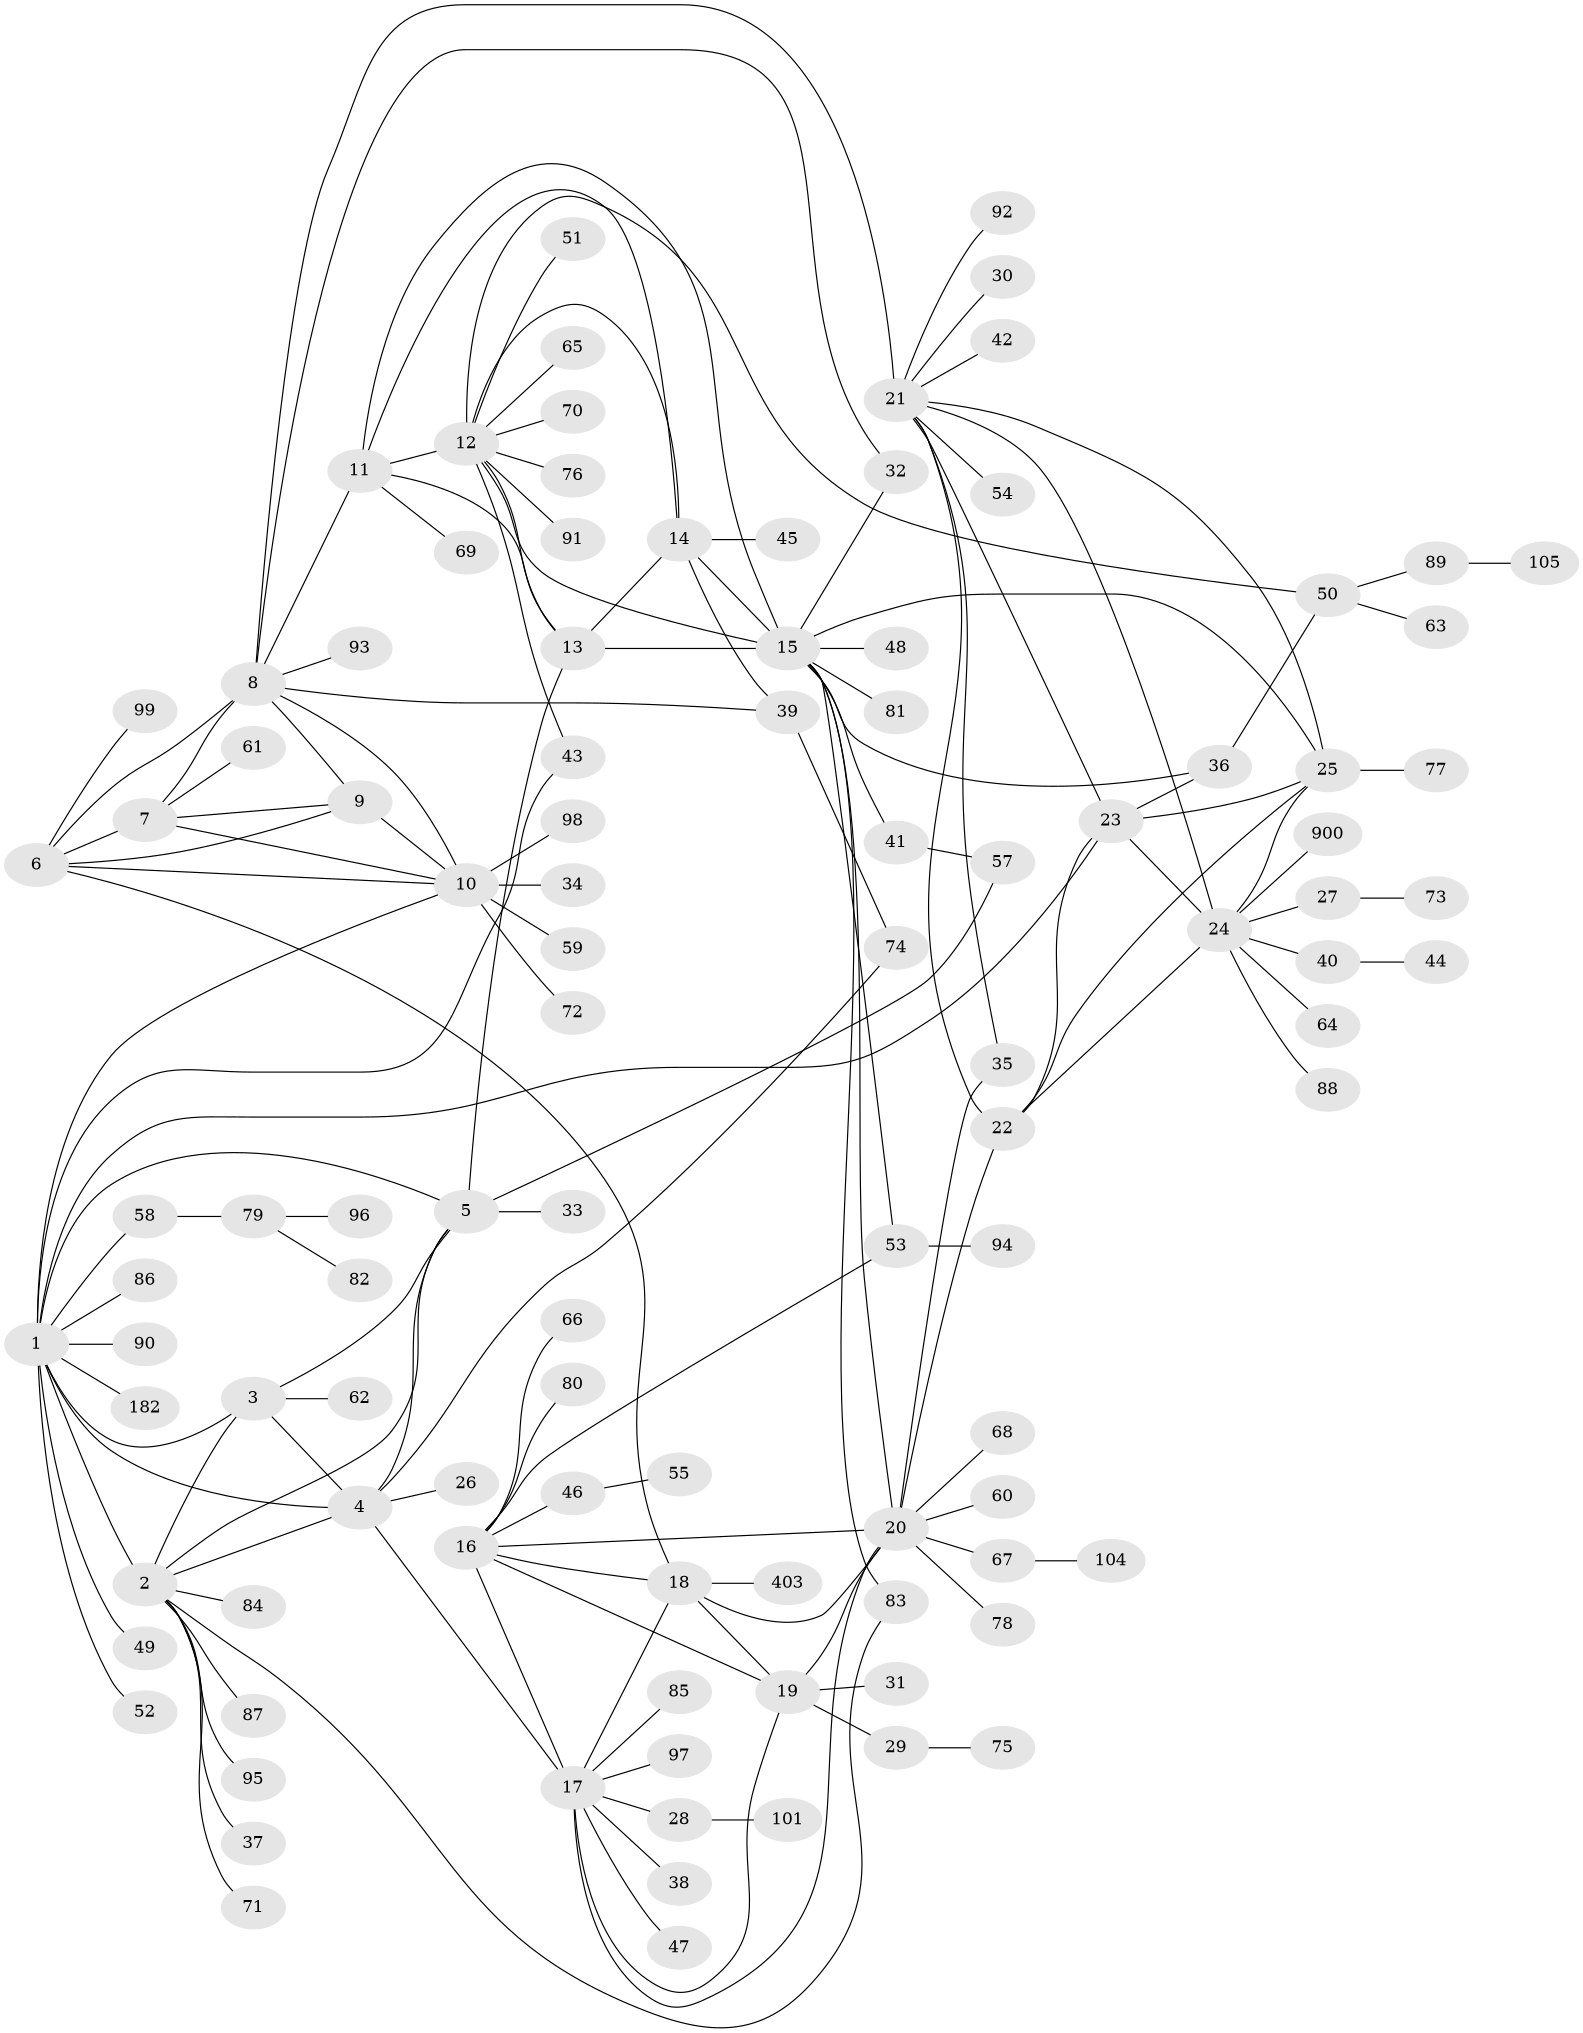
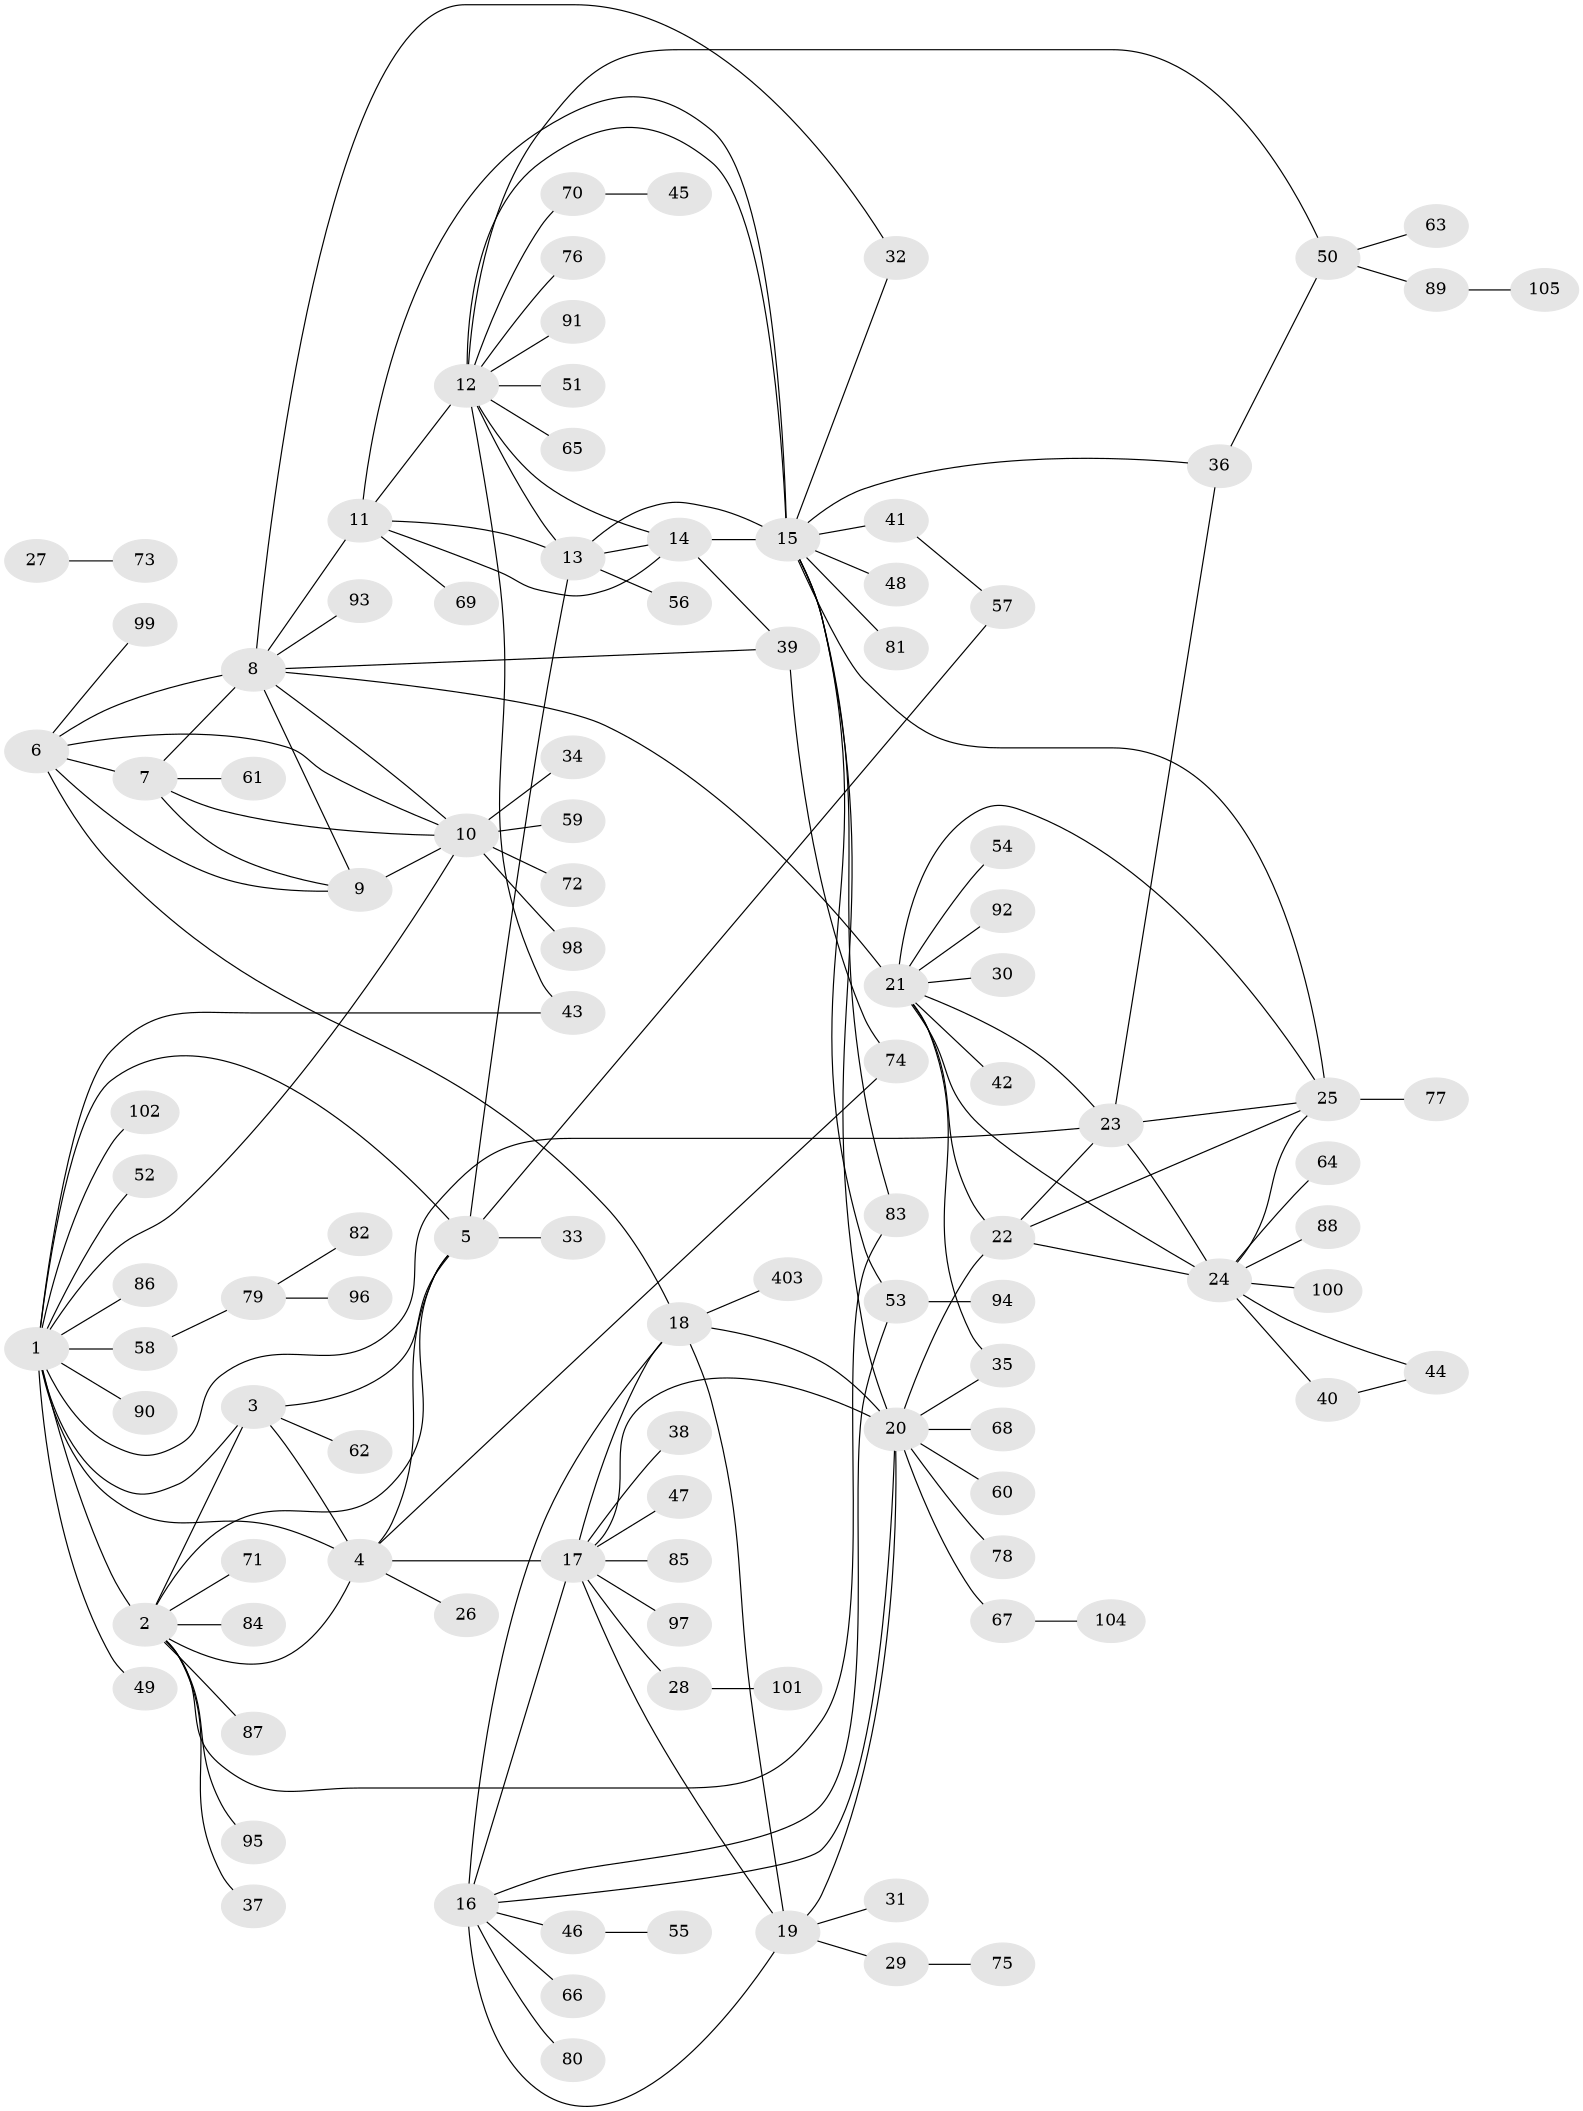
  graph {
    rankdir=LR
    node [color=gray90 style=filled]
    1
    2
    3
    4
    5
    10
    23
    43
    49
    52
    58
    86
    90
-   102 [label=182]
+   102
    37
    71
    83
    84
    87
    95
    62
    17
    26
    74
    13
    33
    57
    34
    59
    72
    98
    25
    36
    24
    79
    18
    20
    19
    28
    38
    47
    85
    97
    14
    15
+   56
    6
    7
    8
    9
    99
    61
    11
    21
    32
    93
    39
    n58 [label=403]
    12
    69
    22
    35
    30
    42
    54
    92
    41
    50
    51
    65
    70
    76
    91
    45
    48
    53
    81
    63
    89
    60
    67
    68
    78
    77
    94
    16
    46
    66
    80
    29
    31
    55
    101
    75
    104
    27
    40
    64
    88
-   100 [label=900]
+   100
    73
    44
    105
    82
    96
    1 -- 2
    1 -- 3
    1 -- 4
    1 -- 5
    1 -- 10
    1 -- 23
    1 -- 43
    1 -- 49
    1 -- 52
    1 -- 58
    1 -- 86
    1 -- 90
    1 -- 102
    2 -- 3
    2 -- 4
    2 -- 5
    2 -- 37
    2 -- 71
    2 -- 83
    2 -- 84
    2 -- 87
    2 -- 95
    3 -- 4
    3 -- 5
    3 -- 62
    4 -- 5
    4 -- 17
    4 -- 26
    4 -- 74
    5 -- 13
    5 -- 33
    5 -- 57
    10 -- 34
    10 -- 59
    10 -- 72
    10 -- 98
    23 -- 25
    23 -- 36
    23 -- 24
    58 -- 79
    17 -- 18
    17 -- 20
    17 -- 19
    17 -- 28
    17 -- 38
    17 -- 47
    17 -- 85
    17 -- 97
    13 -- 14
    13 -- 15
+   13 -- 56
    25 -- 77
    36 -- 50
    24 -- 25
-   24 -- 27
+   24 -- 44
    24 -- 40
    24 -- 64
    24 -- 88
    24 -- 100
    79 -- 82
    79 -- 96
    18 -- 20
    18 -- 19
    18 -- n58
    20 -- 22
    20 -- 35
    20 -- 60
    20 -- 67
    20 -- 68
    20 -- 78
    19 -- 20
    19 -- 29
    19 -- 31
    28 -- 101
    14 -- 15
    14 -- 39
-   14 -- 45
+   70 -- 45
    15 -- 83
    15 -- 25
    15 -- 36
    15 -- 20
    15 -- 32
    15 -- 41
    15 -- 48
    15 -- 53
    15 -- 81
    6 -- 10
    6 -- 18
    6 -- 7
    6 -- 8
    6 -- 9
    6 -- 99
    7 -- 10
    7 -- 8
    7 -- 9
    7 -- 61
    8 -- 10
    8 -- 9
    8 -- 11
    8 -- 21
    8 -- 32
    8 -- 93
    8 -- 39
    9 -- 10
    11 -- 13
    11 -- 14
    11 -- 15
    11 -- 12
    11 -- 69
    21 -- 23
    21 -- 25
    21 -- 24
    21 -- 22
    21 -- 35
    21 -- 30
    21 -- 42
    21 -- 54
    21 -- 92
    39 -- 74
    12 -- 43
    12 -- 13
    12 -- 14
    12 -- 15
    12 -- 50
    12 -- 51
    12 -- 65
    12 -- 70
    12 -- 76
    12 -- 91
    22 -- 23
    22 -- 25
    22 -- 24
    41 -- 57
    50 -- 63
    50 -- 89
    53 -- 94
    89 -- 105
    67 -- 104
    16 -- 17
    16 -- 18
    16 -- 20
    16 -- 19
    16 -- 53
    16 -- 46
    16 -- 66
    16 -- 80
    46 -- 55
    29 -- 75
    27 -- 73
    40 -- 44
  }
